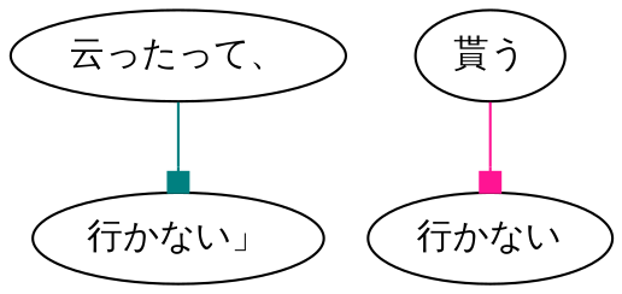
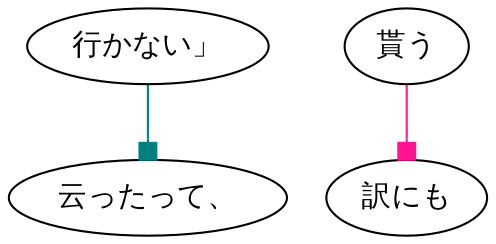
  digraph {
    edge [arrowhead=box]
    n1 [label="云ったって、"]
    n2 [label="行かない」"]
    n3 [label="貰う"]
-   n4 [label="行かない"]
-   n1 -> n2 [color=teal]
+   n4 [label="訳にも"]
+   n2 -> n1 [color=teal]
    n3 -> n4 [color=deeppink]
  }
